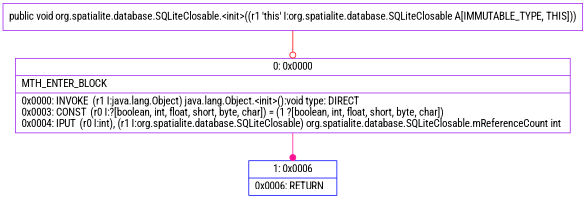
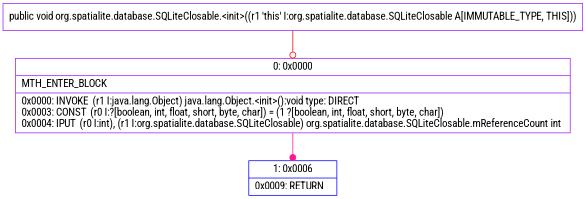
  digraph {
    fontname="Roboto Condensed"
    node [shape=record color=purple fontname="Roboto Condensed"]
    edge [fontname="Roboto Condensed"]
    n1 [label="{0\:\ 0x0000|MTH_ENTER_BLOCK\l|0x0000: INVOKE  (r1 I:java.lang.Object) java.lang.Object.\<init\>():void type: DIRECT \l0x0003: CONST  (r0 I:?[boolean, int, float, short, byte, char]) = (1 ?[boolean, int, float, short, byte, char]) \l0x0004: IPUT  (r0 I:int), (r1 I:org.spatialite.database.SQLiteClosable) org.spatialite.database.SQLiteClosable.mReferenceCount int \l}"]
-   n2 [label="{1\:\ 0x0006|0x0006: RETURN   \l}" color=blue]
+   n2 [label="{1\:\ 0x0006|0x0009: RETURN   \l}" color=blue]
    n3 [label="{public void org.spatialite.database.SQLiteClosable.\<init\>((r1 'this' I:org.spatialite.database.SQLiteClosable A[IMMUTABLE_TYPE, THIS])) }"]
    n1 -> n2 [color=deeppink arrowhead=dot]
    n3 -> n1 [color=red arrowhead=odot]
  }
